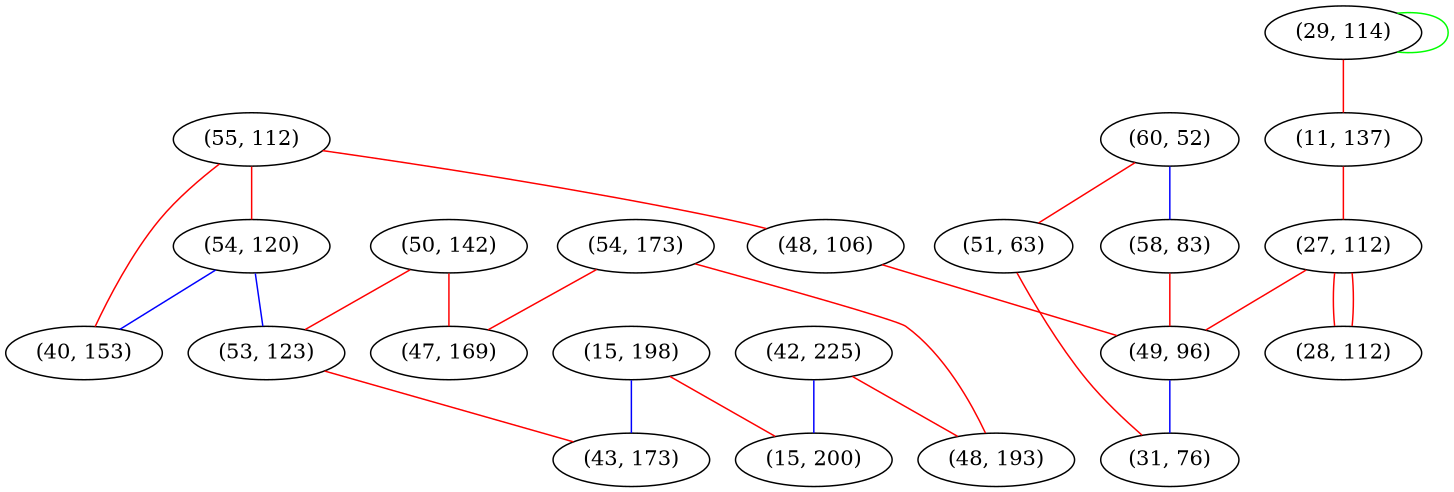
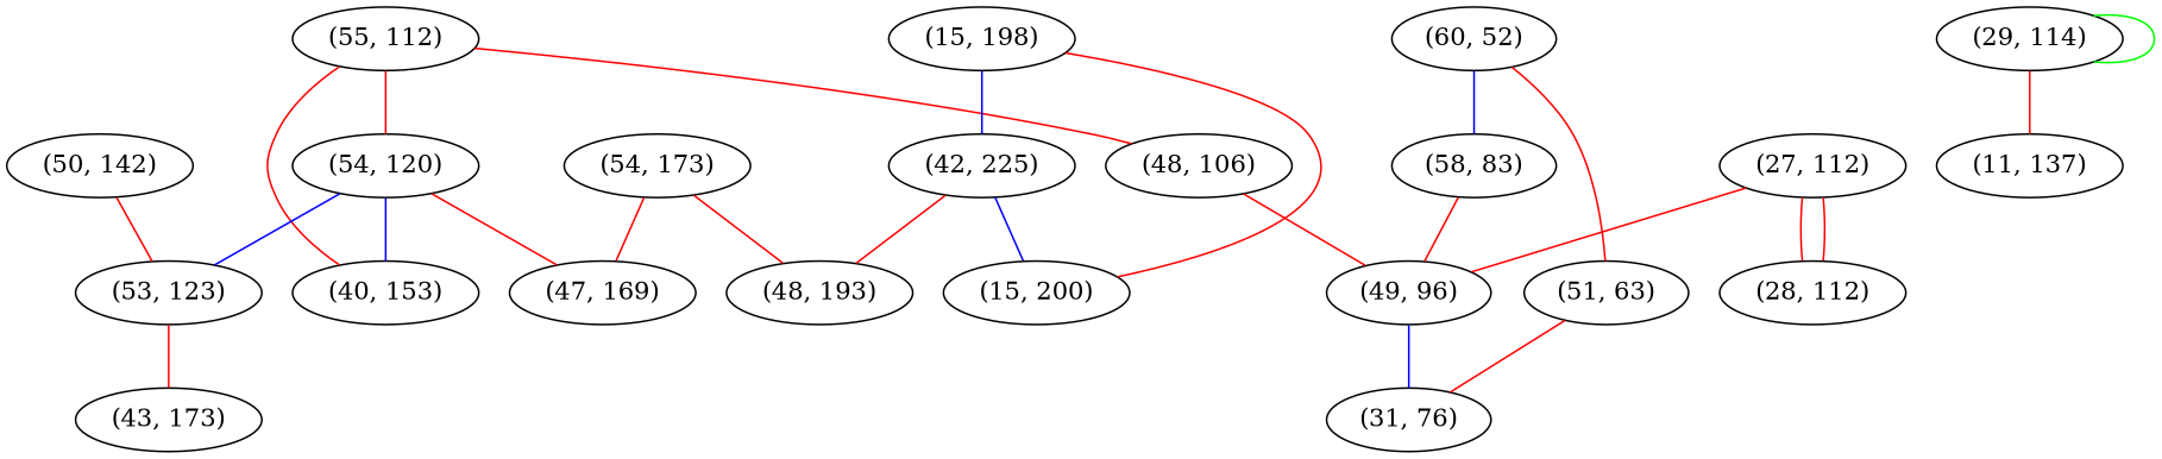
  graph {
    edge [color=red weight=1]
    "(55, 112)"
    "(54, 120)"
    "(48, 106)"
    "(40, 153)"
    "(53, 123)"
    "(49, 96)"
    "(43, 173)"
    "(54, 173)"
    "(47, 169)"
    "(48, 193)"
    "(50, 142)"
    "(60, 52)"
    "(51, 63)"
    "(58, 83)"
    "(31, 76)"
    "(42, 225)"
    "(15, 200)"
    "(15, 198)"
    "(29, 114)"
    "(11, 137)"
    "(27, 112)"
    "(28, 112)"
    "(55, 112)" -- "(54, 120)"
    "(55, 112)" -- "(48, 106)"
    "(55, 112)" -- "(40, 153)"
    "(54, 120)" -- "(40, 153)" [color=blue weight=3]
    "(54, 120)" -- "(53, 123)" [color=blue weight=3]
    "(48, 106)" -- "(49, 96)"
    "(53, 123)" -- "(43, 173)"
    "(49, 96)" -- "(31, 76)" [color=blue weight=3]
    "(54, 173)" -- "(47, 169)"
    "(54, 173)" -- "(48, 193)"
    "(50, 142)" -- "(53, 123)"
-   "(50, 142)" -- "(47, 169)"
+   "(54, 120)" -- "(47, 169)"
    "(60, 52)" -- "(51, 63)"
    "(60, 52)" -- "(58, 83)" [color=blue weight=3]
    "(51, 63)" -- "(31, 76)"
    "(58, 83)" -- "(49, 96)"
    "(42, 225)" -- "(48, 193)"
    "(42, 225)" -- "(15, 200)" [color=blue weight=3]
-   "(15, 198)" -- "(43, 173)" [color=blue weight=3]
+   "(15, 198)" -- "(42, 225)" [color=blue weight=3]
    "(15, 198)" -- "(15, 200)"
    "(29, 114)" -- "(29, 114)" [color=green weight=2]
    "(29, 114)" -- "(11, 137)"
-   "(11, 137)" -- "(27, 112)"
    "(27, 112)" -- "(49, 96)"
    "(27, 112)" -- "(28, 112)"
    "(27, 112)" -- "(28, 112)"
  }
